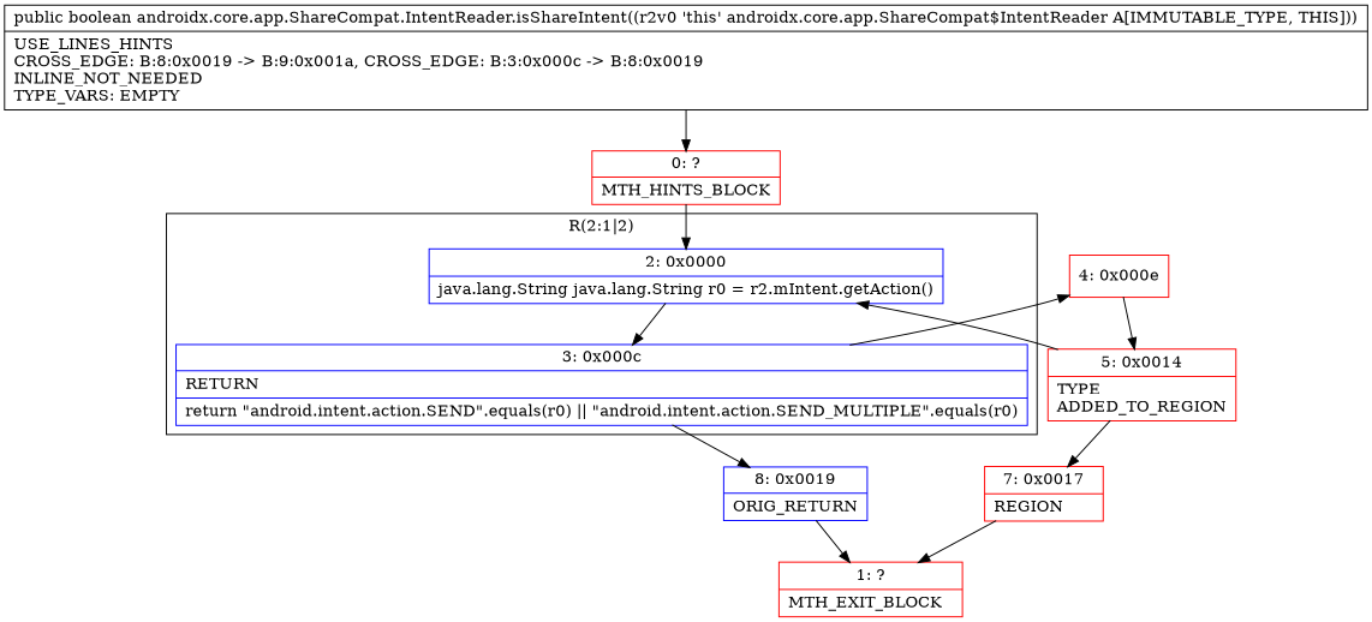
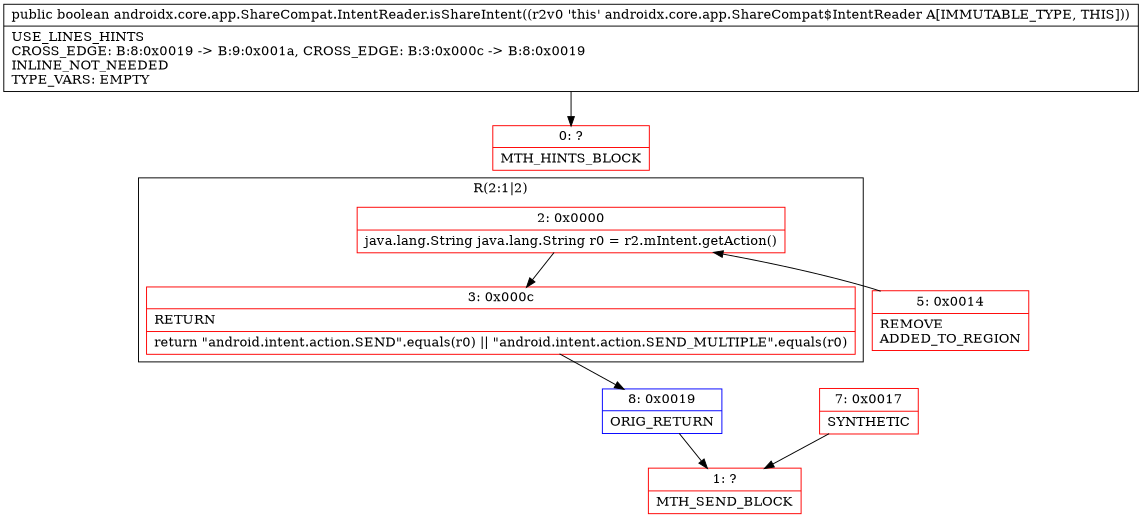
  digraph {
    node [color=red shape=record]
-   n1 [color=blue label="{2\:\ 0x0000|java.lang.String java.lang.String r0 = r2.mIntent.getAction()\l}"]
-   n2 [color=blue label="{3\:\ 0x000c|RETURN\l|return \"android.intent.action.SEND\".equals(r0) \|\| \"android.intent.action.SEND_MULTIPLE\".equals(r0)\l}"]
-   n3 [label="{4\:\ 0x000e}"]
+   n1 [label="{2\:\ 0x0000|java.lang.String java.lang.String r0 = r2.mIntent.getAction()\l}"]
+   n2 [label="{3\:\ 0x000c|RETURN\l|return \"android.intent.action.SEND\".equals(r0) \|\| \"android.intent.action.SEND_MULTIPLE\".equals(r0)\l}"]
    n4 [color=blue label="{8\:\ 0x0019|ORIG_RETURN\l}"]
-   n5 [label="{5\:\ 0x0014|TYPE\lADDED_TO_REGION\l}"]
-   n6 [label="{1\:\ ?|MTH_EXIT_BLOCK\l}"]
+   n5 [label="{5\:\ 0x0014|REMOVE\lADDED_TO_REGION\l}"]
+   n6 [label="{1\:\ ?|MTH_SEND_BLOCK\l}"]
    n7 [label="{0\:\ ?|MTH_HINTS_BLOCK\l}"]
-   n8 [label="{7\:\ 0x0017|REGION\l}"]
+   n8 [label="{7\:\ 0x0017|SYNTHETIC\l}"]
    n9 [label="{public boolean androidx.core.app.ShareCompat.IntentReader.isShareIntent((r2v0 'this' androidx.core.app.ShareCompat$IntentReader A[IMMUTABLE_TYPE, THIS]))  | USE_LINES_HINTS\lCROSS_EDGE: B:8:0x0019 \-\> B:9:0x001a, CROSS_EDGE: B:3:0x000c \-\> B:8:0x0019\lINLINE_NOT_NEEDED\lTYPE_VARS: EMPTY\l}" color=""]
    subgraph cluster_1 {
      label="R(2:1|2)"
      n1
      n2
    }
    n1 -> n2
-   n2 -> n3
    n2 -> n4
-   n3 -> n5
    n4 -> n6
    n5 -> n1
-   n5 -> n8
-   n7 -> n1
    n8 -> n6
    n9 -> n7
  }
